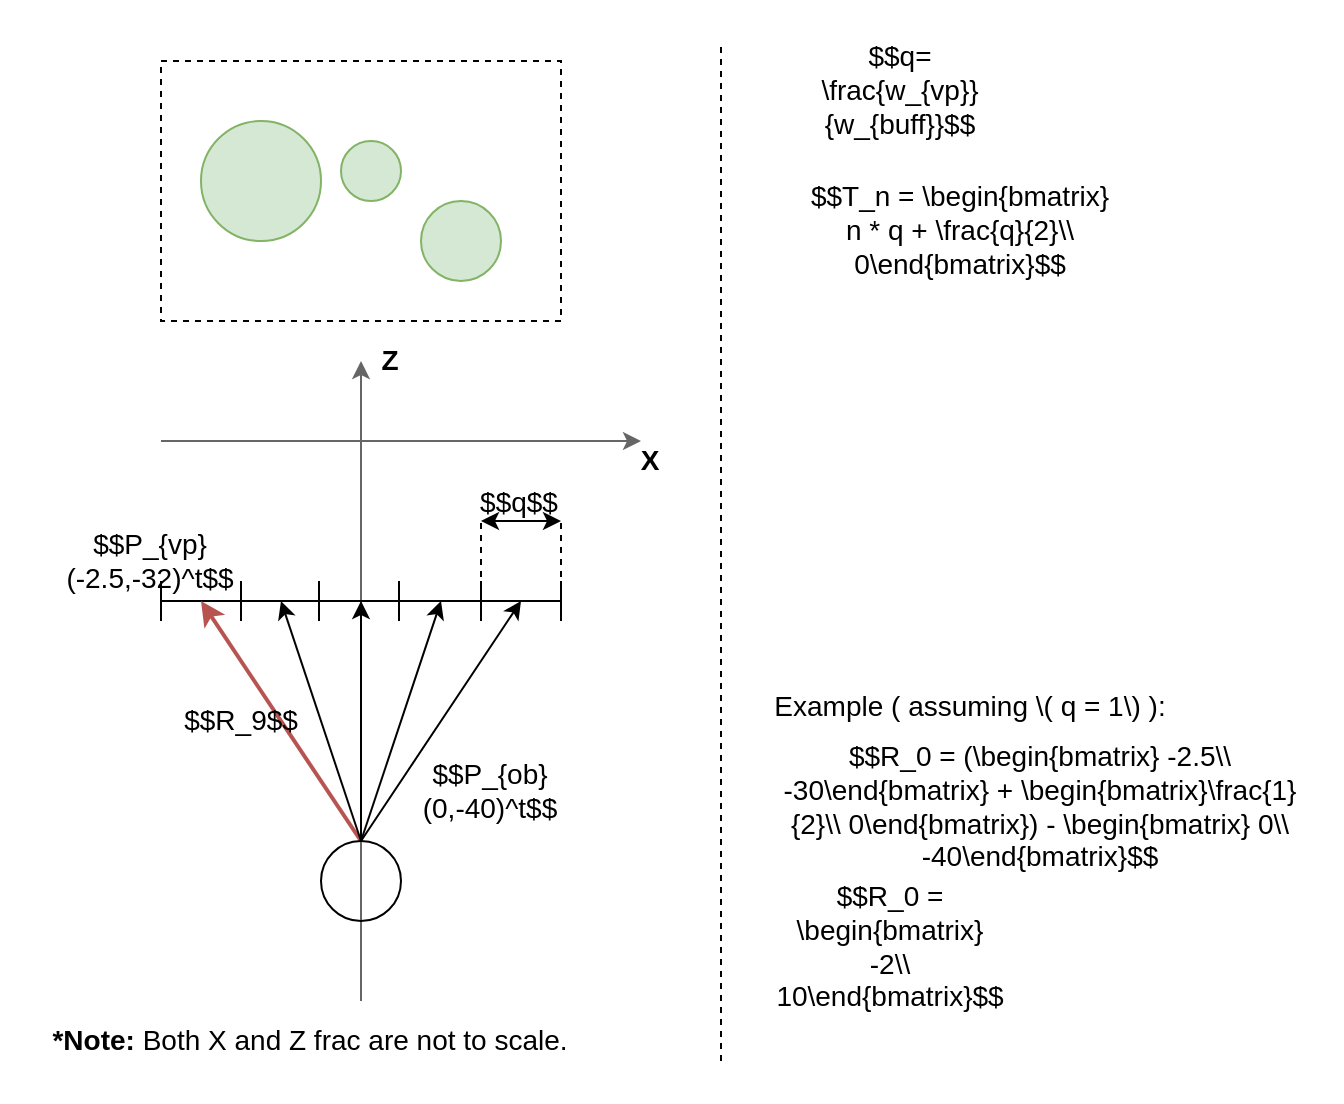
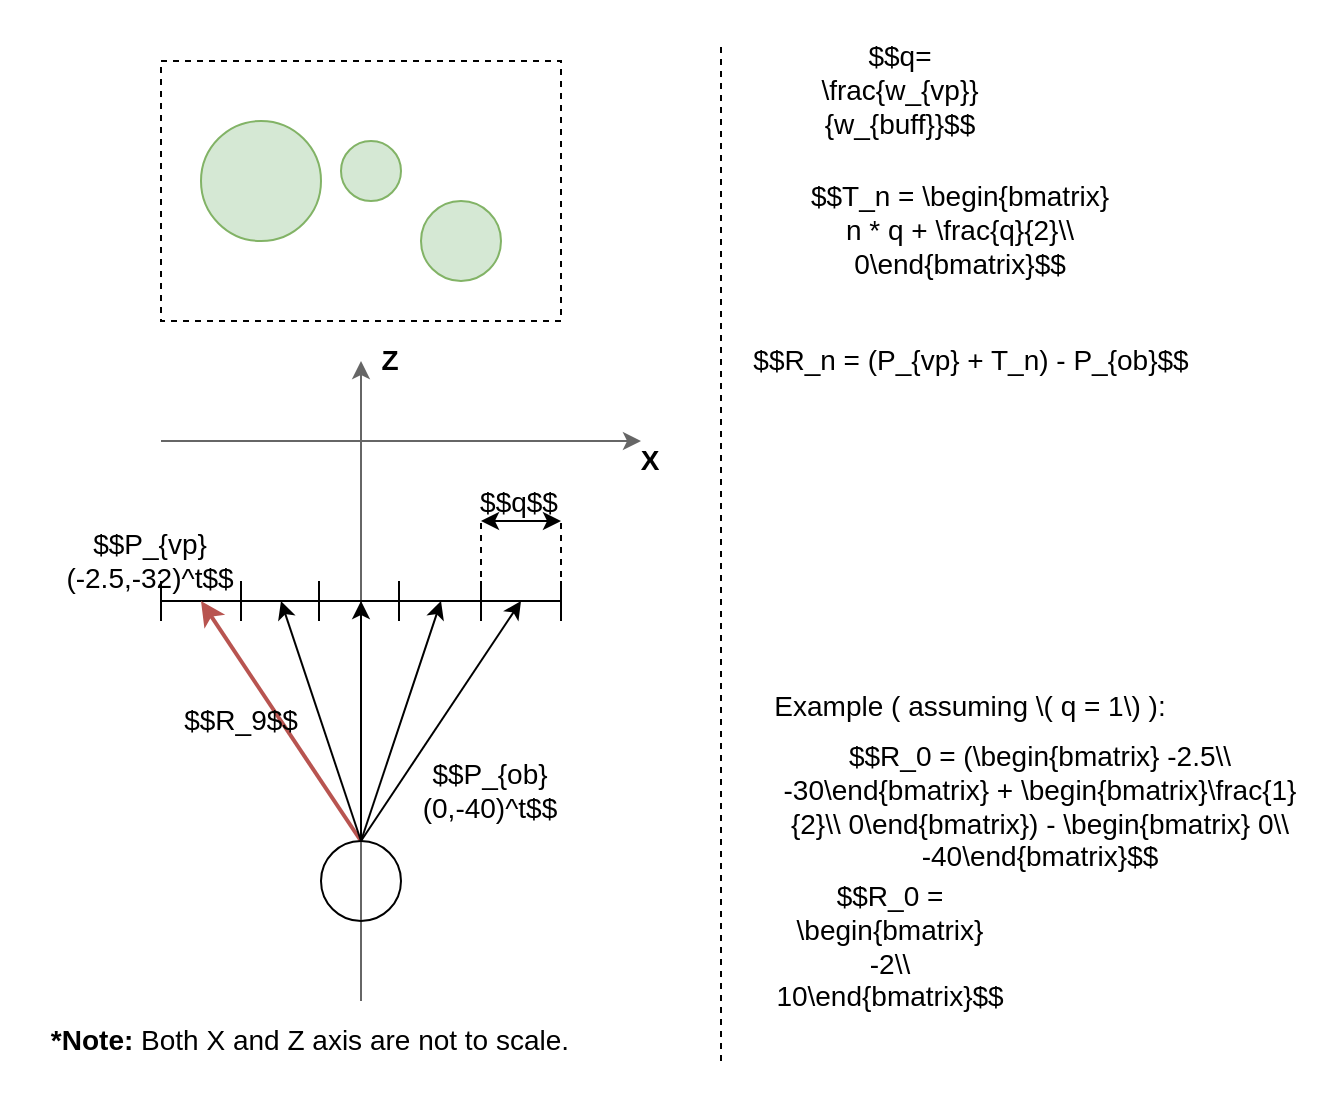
  <mxCell id="0" />
  <mxCell id="1" parent="0" />
  <mxCell id="2" value="" style="endArrow=classic;html=1;rounded=0;fontSize=14;fillColor=#f5f5f5;strokeColor=#666666;" parent="1" edge="1"><mxGeometry width="50" height="50" relative="1" as="geometry"><mxPoint x="180" y="500" as="sourcePoint" /><mxPoint x="180" y="180" as="targetPoint" /></mxGeometry></mxCell>
  <mxCell id="3" value="" style="endArrow=none;html=1;rounded=0;fontSize=14;" parent="1" edge="1"><mxGeometry width="50" height="50" relative="1" as="geometry"><mxPoint x="80" y="300" as="sourcePoint" /><mxPoint x="280" y="300" as="targetPoint" /></mxGeometry></mxCell>
  <mxCell id="4" value="" style="ellipse;whiteSpace=wrap;html=1;aspect=fixed;fontSize=14;fillColor=#d5e8d4;strokeColor=#82b366;" parent="1" vertex="1"><mxGeometry x="100" y="60" width="60" height="60" as="geometry" /></mxCell>
  <mxCell id="5" value="" style="ellipse;whiteSpace=wrap;html=1;aspect=fixed;fontSize=14;fillColor=#d5e8d4;strokeColor=#82b366;" parent="1" vertex="1"><mxGeometry x="170" y="70" width="30" height="30" as="geometry" /></mxCell>
  <mxCell id="6" value="" style="ellipse;whiteSpace=wrap;html=1;aspect=fixed;fontSize=14;fillColor=#d5e8d4;strokeColor=#82b366;" parent="1" vertex="1"><mxGeometry x="210" y="100" width="40" height="40" as="geometry" /></mxCell>
  <mxCell id="7" value="" style="endArrow=classic;html=1;rounded=0;fontSize=14;exitX=0.5;exitY=0;exitDx=0;exitDy=0;fillColor=#f8cecc;strokeColor=#b85450;strokeWidth=2;" parent="1" source="20" edge="1"><mxGeometry width="50" height="50" relative="1" as="geometry"><mxPoint x="430" y="540" as="sourcePoint" /><mxPoint x="100" y="300" as="targetPoint" /></mxGeometry></mxCell>
  <mxCell id="8" value="" style="endArrow=none;html=1;rounded=0;fontSize=14;" parent="1" edge="1"><mxGeometry width="50" height="50" relative="1" as="geometry"><mxPoint x="120" y="310" as="sourcePoint" /><mxPoint x="120" y="290" as="targetPoint" /></mxGeometry></mxCell>
  <mxCell id="9" value="" style="endArrow=none;html=1;rounded=0;fontSize=14;" parent="1" edge="1"><mxGeometry width="50" height="50" relative="1" as="geometry"><mxPoint x="159" y="310" as="sourcePoint" /><mxPoint x="159" y="290" as="targetPoint" /></mxGeometry></mxCell>
  <mxCell id="10" value="" style="endArrow=none;html=1;rounded=0;fontSize=14;" parent="1" edge="1"><mxGeometry width="50" height="50" relative="1" as="geometry"><mxPoint x="199" y="310" as="sourcePoint" /><mxPoint x="199" y="290" as="targetPoint" /></mxGeometry></mxCell>
  <mxCell id="11" value="" style="endArrow=none;html=1;rounded=0;fontSize=14;" parent="1" edge="1"><mxGeometry width="50" height="50" relative="1" as="geometry"><mxPoint x="240" y="310" as="sourcePoint" /><mxPoint x="240" y="290" as="targetPoint" /></mxGeometry></mxCell>
  <mxCell id="12" value="" style="endArrow=none;html=1;rounded=0;fontSize=14;" parent="1" edge="1"><mxGeometry width="50" height="50" relative="1" as="geometry"><mxPoint x="280" y="310" as="sourcePoint" /><mxPoint x="280" y="290" as="targetPoint" /></mxGeometry></mxCell>
  <mxCell id="13" value="" style="endArrow=none;html=1;rounded=0;fontSize=14;" parent="1" edge="1"><mxGeometry width="50" height="50" relative="1" as="geometry"><mxPoint x="80" y="310" as="sourcePoint" /><mxPoint x="80" y="290" as="targetPoint" /></mxGeometry></mxCell>
  <mxCell id="14" value="" style="endArrow=classic;html=1;rounded=0;fontSize=14;" parent="1" edge="1"><mxGeometry width="50" height="50" relative="1" as="geometry"><mxPoint x="180" y="420" as="sourcePoint" /><mxPoint x="140" y="300" as="targetPoint" /></mxGeometry></mxCell>
  <mxCell id="15" value="" style="endArrow=classic;html=1;rounded=0;fontSize=14;exitX=0.5;exitY=0;exitDx=0;exitDy=0;" parent="1" source="20" edge="1"><mxGeometry width="50" height="50" relative="1" as="geometry"><mxPoint x="200" y="440" as="sourcePoint" /><mxPoint x="180" y="300" as="targetPoint" /></mxGeometry></mxCell>
  <mxCell id="16" value="" style="endArrow=classic;html=1;rounded=0;fontSize=14;exitX=0.5;exitY=0;exitDx=0;exitDy=0;" parent="1" source="20" edge="1"><mxGeometry width="50" height="50" relative="1" as="geometry"><mxPoint x="190" y="430" as="sourcePoint" /><mxPoint x="220" y="300" as="targetPoint" /></mxGeometry></mxCell>
  <mxCell id="17" value="" style="endArrow=classic;html=1;rounded=0;fontSize=14;exitX=0.5;exitY=0;exitDx=0;exitDy=0;" parent="1" source="20" edge="1"><mxGeometry width="50" height="50" relative="1" as="geometry"><mxPoint x="200" y="440" as="sourcePoint" /><mxPoint x="260" y="300" as="targetPoint" /></mxGeometry></mxCell>
  <mxCell id="18" value="" style="endArrow=classic;html=1;rounded=0;fontSize=14;fillColor=#f5f5f5;strokeColor=#666666;" parent="1" edge="1"><mxGeometry width="50" height="50" relative="1" as="geometry"><mxPoint x="80" y="220" as="sourcePoint" /><mxPoint x="320" y="220" as="targetPoint" /></mxGeometry></mxCell>
  <mxCell id="19" value="" style="rounded=0;whiteSpace=wrap;html=1;fontSize=14;fillColor=none;dashed=1;" parent="1" vertex="1"><mxGeometry x="80" y="30" width="200" height="130" as="geometry" /></mxCell>
  <mxCell id="20" value="" style="ellipse;whiteSpace=wrap;html=1;aspect=fixed;fontSize=14;fillColor=none;" parent="1" vertex="1"><mxGeometry x="160" y="420" width="40" height="40" as="geometry" /></mxCell>
  <mxCell id="21" value="&lt;div&gt;$$P_{ob}(0,-40)^t$$&lt;/div&gt;" style="text;html=1;strokeColor=none;fillColor=none;align=center;verticalAlign=middle;whiteSpace=wrap;rounded=0;dashed=1;fontSize=14;" parent="1" vertex="1"><mxGeometry x="195" y="385" width="100" height="20" as="geometry" /></mxCell>
  <mxCell id="22" value="$$P_{vp}(-2.5,-32)^t$$" style="text;html=1;strokeColor=none;fillColor=none;align=center;verticalAlign=middle;whiteSpace=wrap;rounded=0;dashed=1;fontSize=14;" parent="1" vertex="1"><mxGeometry x="20" y="270" width="110" height="20" as="geometry" /></mxCell>
  <mxCell id="23" value="&lt;b&gt;X&lt;/b&gt;" style="text;html=1;strokeColor=none;fillColor=none;align=center;verticalAlign=middle;whiteSpace=wrap;rounded=0;dashed=1;fontSize=14;" parent="1" vertex="1"><mxGeometry x="310" y="220" width="30" height="20" as="geometry" /></mxCell>
  <mxCell id="24" value="&lt;b&gt;Z&lt;/b&gt;" style="text;html=1;strokeColor=none;fillColor=none;align=center;verticalAlign=middle;whiteSpace=wrap;rounded=0;dashed=1;fontSize=14;" parent="1" vertex="1"><mxGeometry x="180" y="170" width="30" height="20" as="geometry" /></mxCell>
  <mxCell id="25" value="" style="endArrow=none;dashed=1;html=1;rounded=0;fontSize=14;strokeWidth=1;" parent="1" edge="1"><mxGeometry width="50" height="50" relative="1" as="geometry"><mxPoint x="280" y="300" as="sourcePoint" /><mxPoint x="280" y="260" as="targetPoint" /></mxGeometry></mxCell>
  <mxCell id="26" value="" style="endArrow=none;dashed=1;html=1;rounded=0;fontSize=14;strokeWidth=1;" parent="1" edge="1"><mxGeometry width="50" height="50" relative="1" as="geometry"><mxPoint x="240" y="300" as="sourcePoint" /><mxPoint x="240" y="260" as="targetPoint" /></mxGeometry></mxCell>
  <mxCell id="27" value="" style="endArrow=classic;startArrow=classic;html=1;rounded=0;fontSize=14;strokeWidth=1;" parent="1" edge="1"><mxGeometry width="50" height="50" relative="1" as="geometry"><mxPoint x="240" y="260" as="sourcePoint" /><mxPoint x="280" y="260" as="targetPoint" /></mxGeometry></mxCell>
  <mxCell id="28" value="$$q$$" style="text;html=1;align=center;verticalAlign=middle;resizable=0;points=[];autosize=1;strokeColor=none;fillColor=none;fontSize=14;" parent="1" vertex="1"><mxGeometry x="234" y="241" width="50" height="20" as="geometry" /></mxCell>
  <mxCell id="29" value="&lt;div&gt;$$q= \frac{w_{vp}}{w_{buff}}$$&lt;/div&gt;" style="text;html=1;strokeColor=none;fillColor=none;align=center;verticalAlign=middle;whiteSpace=wrap;rounded=0;dashed=1;fontSize=14;" parent="1" vertex="1"><mxGeometry x="420" y="30" width="60" height="30" as="geometry" /></mxCell>
  <mxCell id="30" value="$$R_9$$" style="text;html=1;align=center;verticalAlign=middle;resizable=0;points=[];autosize=1;strokeColor=none;fillColor=none;fontSize=14;" parent="1" vertex="1"><mxGeometry x="85" y="350" width="70" height="20" as="geometry" /></mxCell>
+ <mxCell id="31" value="&lt;div&gt;$$R_n = (P_{vp} + T_n) - P_{ob}$$&lt;/div&gt;" style="text;html=1;align=center;verticalAlign=middle;resizable=0;points=[];autosize=1;strokeColor=none;fillColor=none;fontSize=14;" parent="1" vertex="1"><mxGeometry x="370" y="170" width="230" height="20" as="geometry" /></mxCell>
  <mxCell id="32" value="$$T_n = \begin{bmatrix} n * q + \frac{q}{2}\\ 0\end{bmatrix}$$" style="text;html=1;strokeColor=none;fillColor=none;align=center;verticalAlign=middle;whiteSpace=wrap;rounded=0;dashed=1;fontSize=14;" parent="1" vertex="1"><mxGeometry x="400" y="80" width="160" height="69" as="geometry" /></mxCell>
- <mxCell id="33" value="&lt;b&gt;*Note:&lt;/b&gt; Both X and Z frac are not to scale." style="text;html=1;strokeColor=none;fillColor=none;align=center;verticalAlign=middle;whiteSpace=wrap;rounded=0;dashed=1;fontSize=14;" parent="1" vertex="1"><mxGeometry x="20" y="510" width="270" height="20" as="geometry" /></mxCell>
+ <mxCell id="33" value="&lt;b&gt;*Note:&lt;/b&gt; Both X and Z axis are not to scale." style="text;html=1;strokeColor=none;fillColor=none;align=center;verticalAlign=middle;whiteSpace=wrap;rounded=0;dashed=1;fontSize=14;" parent="1" vertex="1"><mxGeometry x="20" y="510" width="270" height="20" as="geometry" /></mxCell>
  <mxCell id="34" value="" style="endArrow=none;dashed=1;html=1;rounded=0;fontSize=14;strokeWidth=1;" parent="1" edge="1"><mxGeometry width="50" height="50" relative="1" as="geometry"><mxPoint x="360" y="530" as="sourcePoint" /><mxPoint x="360" y="20" as="targetPoint" /></mxGeometry></mxCell>
  <mxCell id="35" value="$$R_0 = (\begin{bmatrix} -2.5\\ -30\end{bmatrix} + \begin{bmatrix}\frac{1}{2}\\ 0\end{bmatrix}) - \begin{bmatrix} 0\\ -40\end{bmatrix}$$" style="text;html=1;strokeColor=none;fillColor=none;align=center;verticalAlign=middle;whiteSpace=wrap;rounded=0;dashed=1;fontSize=14;" parent="1" vertex="1"><mxGeometry x="390" y="372.5" width="260" height="60" as="geometry" /></mxCell>
  <mxCell id="36" value="Example ( assuming \( q = 1\) ):" style="text;html=1;strokeColor=none;fillColor=none;align=center;verticalAlign=middle;whiteSpace=wrap;rounded=0;dashed=1;fontSize=14;" parent="1" vertex="1"><mxGeometry x="380" y="337.5" width="210" height="30" as="geometry" /></mxCell>
  <mxCell id="37" value="$$R_0 = \begin{bmatrix} -2\\ 10\end{bmatrix}$$" style="text;html=1;strokeColor=none;fillColor=none;align=center;verticalAlign=middle;whiteSpace=wrap;rounded=0;dashed=1;fontSize=14;" parent="1" vertex="1"><mxGeometry x="390" y="442.5" width="110" height="60" as="geometry" /></mxCell>
